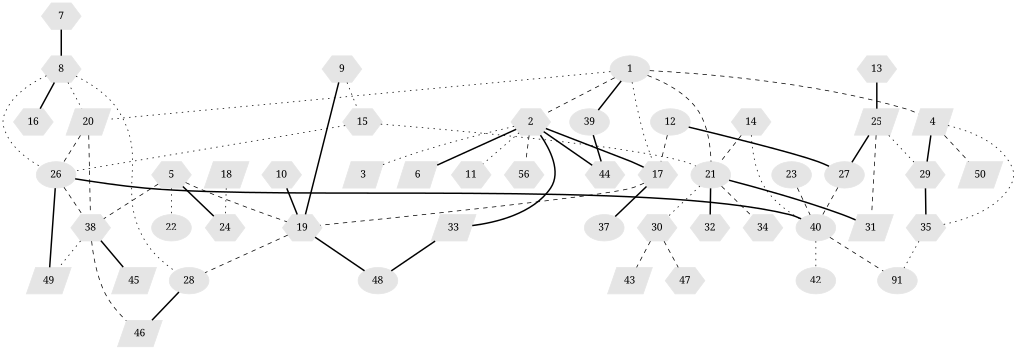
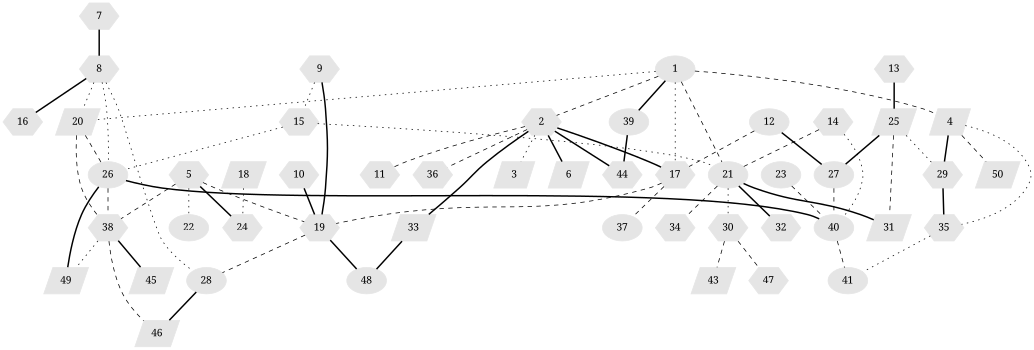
  graph {
    fontname="Noto Serif"
    node [color=gray90 fontname="Noto Serif" shape=hexagon style=filled]
    edge [fontname="Noto Serif" style=dashed weight=1.0]
    1 [shape=ellipse]
    2
    4 [shape=parallelogram]
    17
    20 [shape=parallelogram]
    21 [shape=ellipse]
    39 [shape=ellipse]
    3 [shape=parallelogram]
    6 [shape=parallelogram]
    11
    33 [shape=parallelogram]
-   36 [label=56]
+   36
    44
    29
    35
    50 [shape=parallelogram]
    19
    37 [shape=ellipse]
    38
    26 [shape=ellipse]
    30
    31 [shape=parallelogram]
    32
    34
    48 [shape=ellipse]
-   41 [shape=ellipse label=91]
+   41 [shape=ellipse]
    5
    22 [shape=ellipse]
    24
    28 [shape=ellipse]
    49 [shape=parallelogram]
    46 [shape=parallelogram]
    45 [shape=parallelogram]
    7
    8
    16
    40 [shape=ellipse]
    9
    15
    10
    12 [shape=ellipse]
    27 [shape=ellipse]
    25 [shape=parallelogram]
    13
    14
-   42 [shape=ellipse]
    18 [shape=parallelogram]
    43 [shape=parallelogram]
    47
    23 [shape=ellipse]
    1 -- 2
    1 -- 4 [weight=2.0]
    1 -- 17 [style=dotted]
    1 -- 20 [style=dotted]
    1 -- 21
    1 -- 39 [style=bold]
    2 -- 17 [style=bold]
    2 -- 3 [style=dotted]
    2 -- 6 [style=bold]
-   2 -- 11 [style=dotted]
+   2 -- 11
    2 -- 33 [style=bold]
    2 -- 36
    2 -- 44 [style=bold]
    4 -- 29 [style=bold]
    4 -- 35 [style=dotted]
    4 -- 50
    17 -- 19
-   17 -- 37 [style=bold]
+   17 -- 37
    20 -- 38
    20 -- 26
    21 -- 30 [style=dotted]
    21 -- 31 [style=bold]
    21 -- 32 [style=bold]
    21 -- 34
    39 -- 44 [style=bold]
    33 -- 48 [style=bold]
    29 -- 35 [style=bold]
    35 -- 41 [style=dotted]
    19 -- 48 [style=bold]
    19 -- 28
    38 -- 49 [style=dotted]
    38 -- 46
    38 -- 45 [style=bold]
    26 -- 38
    26 -- 49 [style=bold]
    26 -- 40 [style=bold]
    30 -- 43
    30 -- 47
    5 -- 19
    5 -- 38
    5 -- 22 [style=dotted]
    5 -- 24 [style=bold]
    28 -- 46 [style=bold]
    7 -- 8 [style=bold]
    8 -- 20 [style=dotted]
    8 -- 26 [style=dotted]
    8 -- 28 [style=dotted]
    8 -- 16 [style=bold]
    40 -- 41
-   40 -- 42 [style=dotted]
    9 -- 19 [style=bold]
    9 -- 15 [style=dotted]
    15 -- 21 [style=dotted]
    15 -- 26 [style=dotted]
    10 -- 19 [style=bold]
    12 -- 17
    12 -- 27 [style=bold]
    27 -- 40
    25 -- 29 [style=dotted]
    25 -- 31
    25 -- 27 [style=bold]
    13 -- 25 [style=bold]
    14 -- 21
    14 -- 40 [style=dotted]
    18 -- 24 [style=dotted]
    23 -- 40
  }
